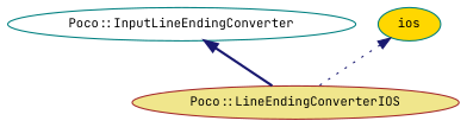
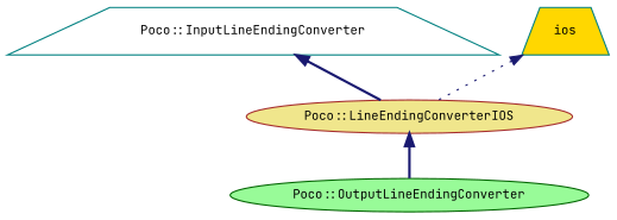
  digraph {
    fontname="JetBrains Mono"
    node [color=teal fontname="JetBrains Mono" fontsize=10 shape=ellipse style=filled]
    edge [color=midnightblue dir=back fontname="JetBrains Mono" fontsize=10 labelfontname=Helvetica labelfontsize=10 style=bold]
    n1 [color=brown fillcolor=khaki fontcolor=black height=0.2 label="Poco::LineEndingConverterIOS" width=0.4]
-   n3 [fillcolor=white height=0.2 label="Poco::InputLineEndingConverter" width=0.4]
-   n4 [fillcolor=gold height=0.2 label=ios width=0.4]
+   n2 [color=darkgreen fillcolor=palegreen height=0.2 label="Poco::OutputLineEndingConverter" width=0.4]
+   n3 [fillcolor=white height=0.2 label="Poco::InputLineEndingConverter" shape=trapezium width=0.4]
+   n4 [fillcolor=gold height=0.2 label=ios shape=trapezium width=0.4]
+   n1 -> n2
    n3 -> n1
    n4 -> n1 [style=dotted]
  }
